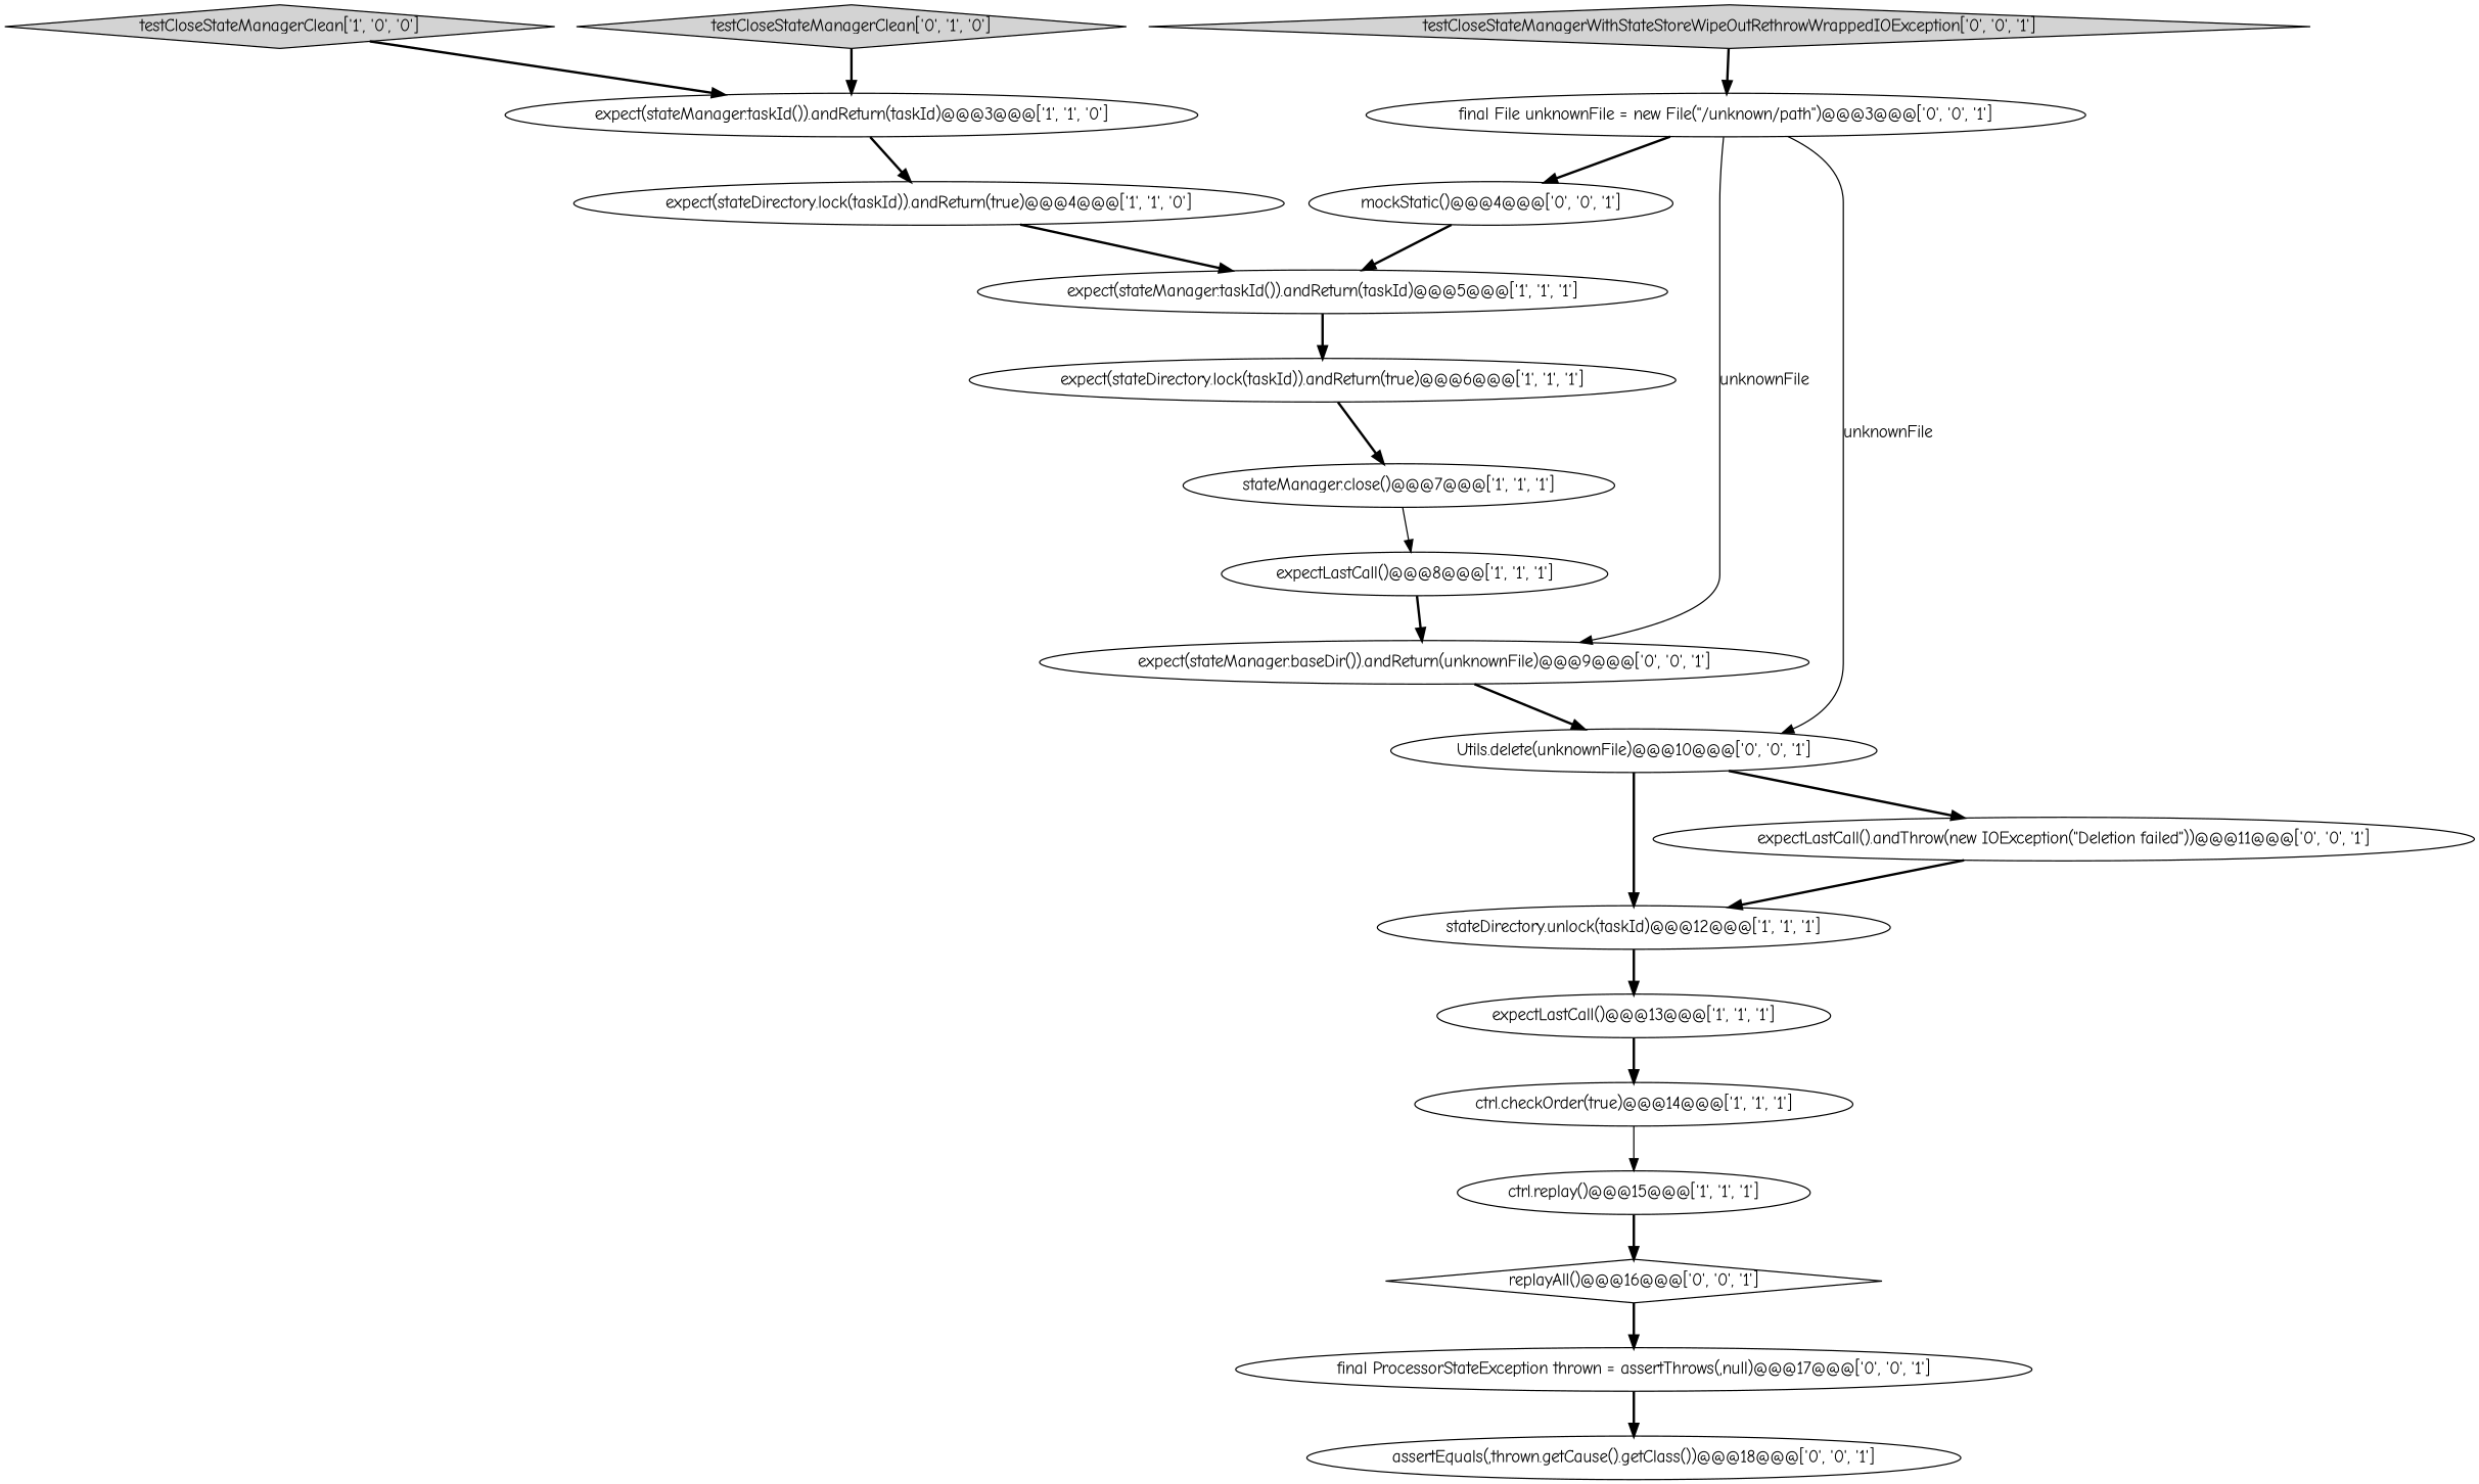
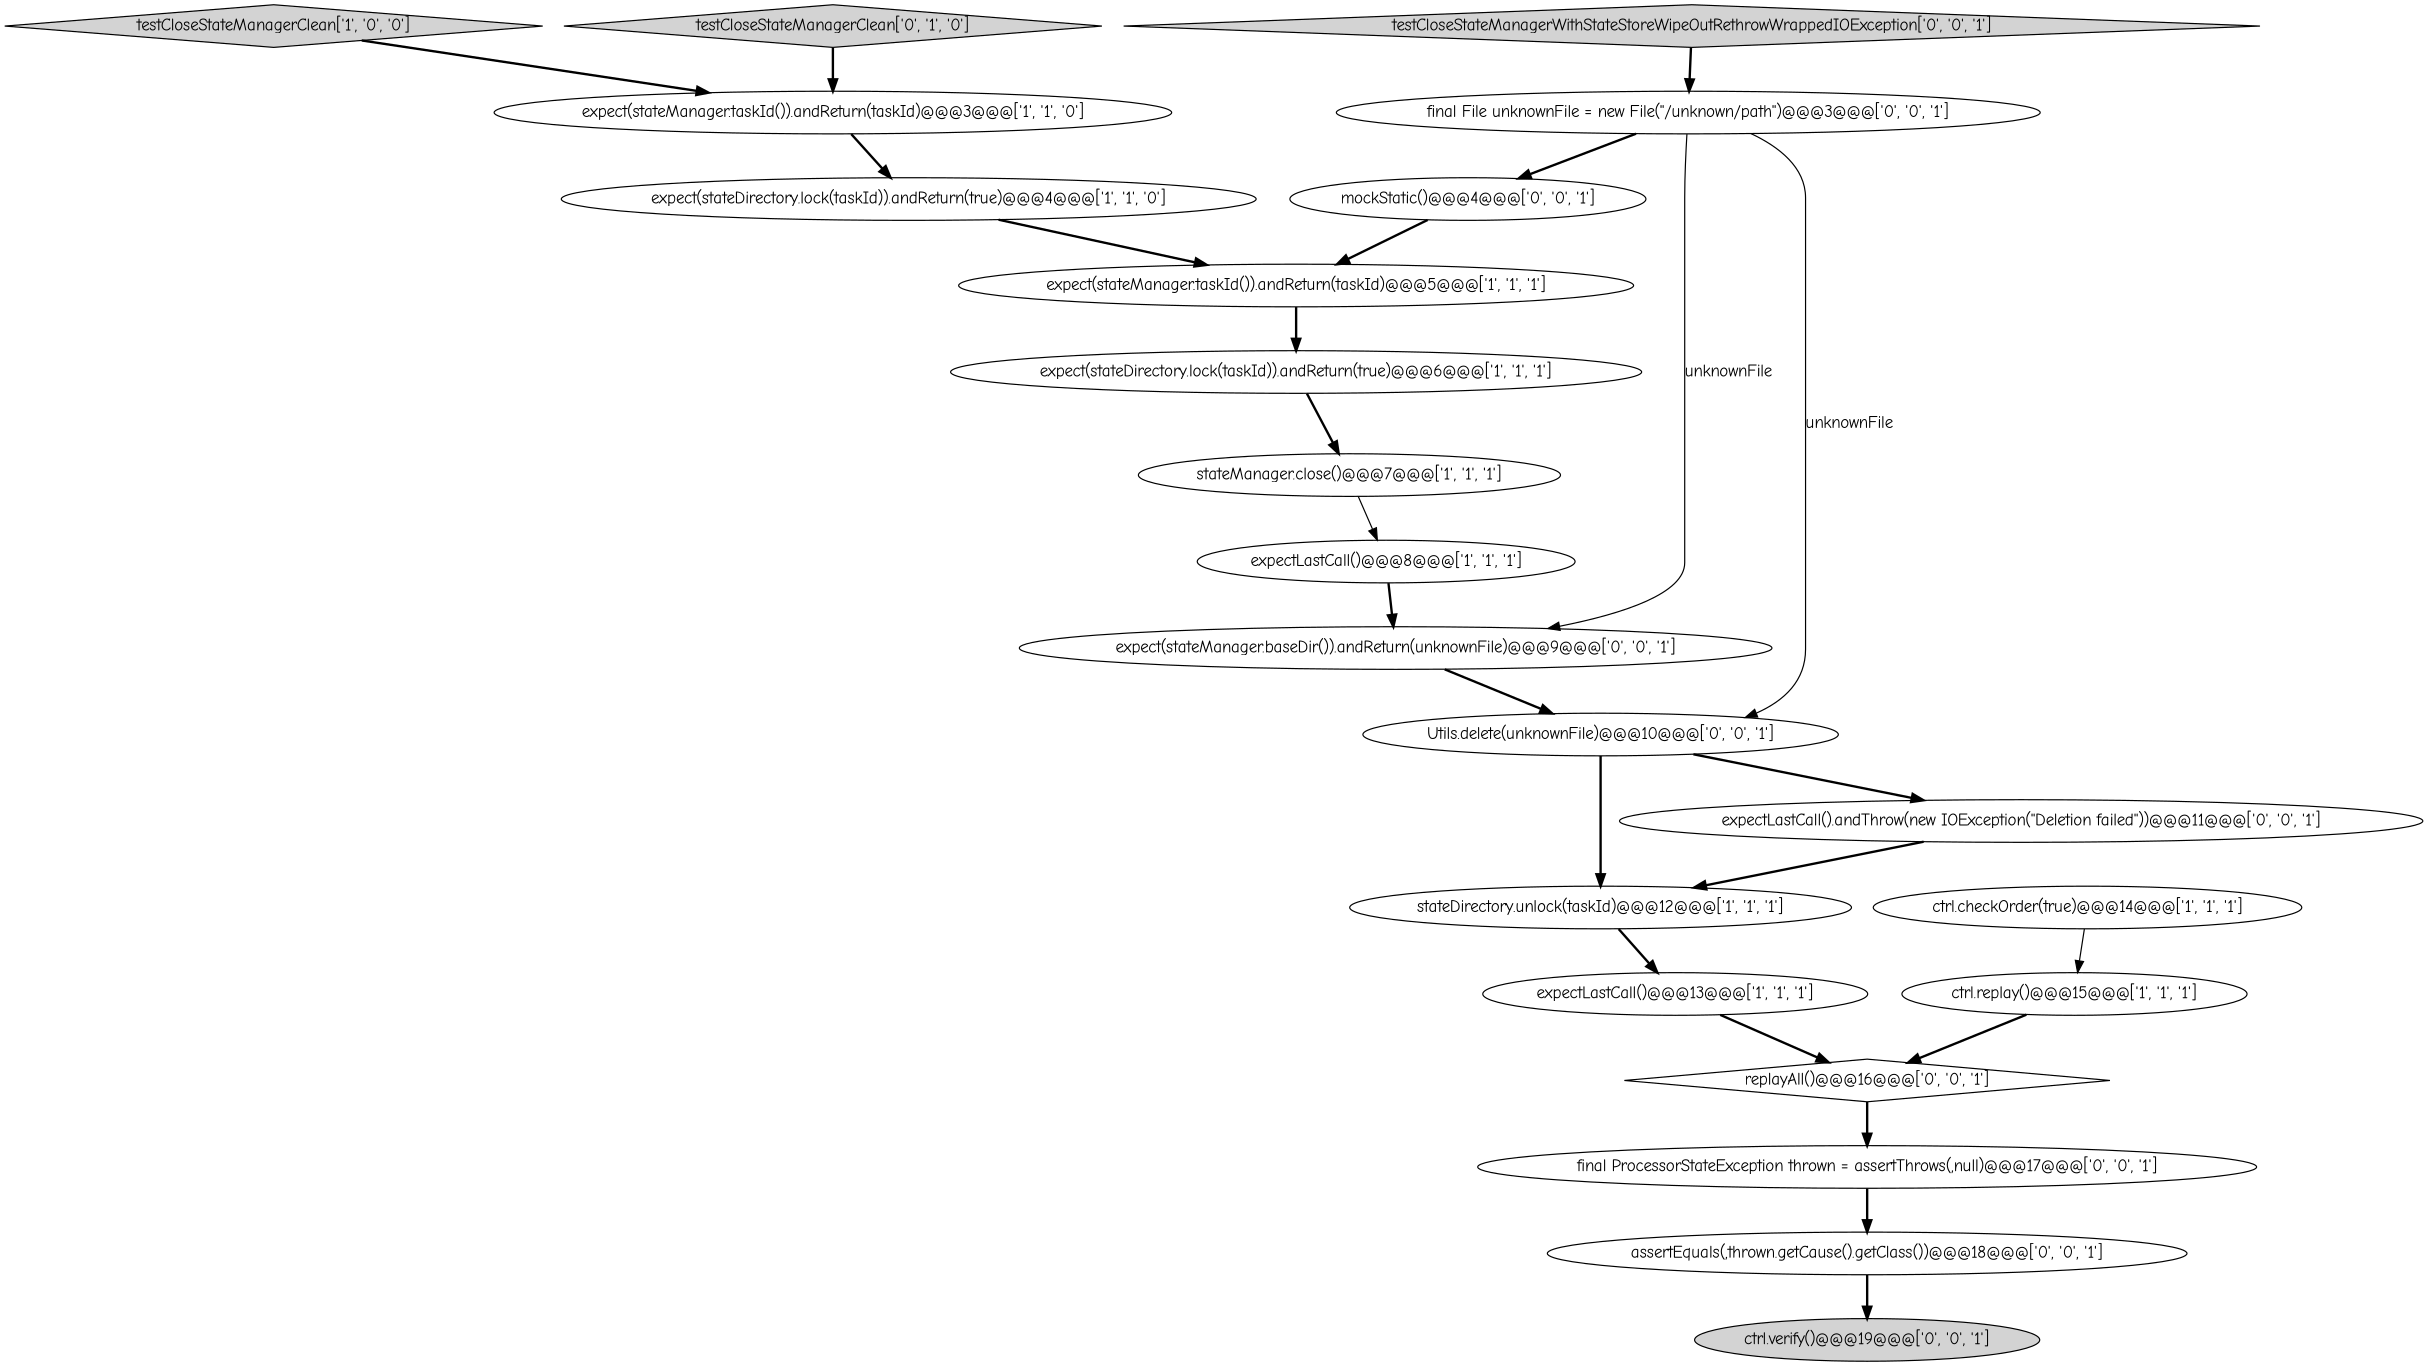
  digraph {
    fontname="Comic Neue"
    node [fillcolor=white fontname="Comic Neue" shape=ellipse style=filled]
    edge [fontname="Comic Neue" style=bold]
    n1 [fillcolor=lightgray label="testCloseStateManagerClean['1', '0', '0']" shape=diamond]
    n2 [label="expect(stateManager.taskId()).andReturn(taskId)@@@3@@@['1', '1', '0']"]
    n3 [label="expect(stateDirectory.lock(taskId)).andReturn(true)@@@4@@@['1', '1', '0']"]
    n4 [label="expectLastCall()@@@8@@@['1', '1', '1']"]
    n5 [label="expect(stateManager.baseDir()).andReturn(unknownFile)@@@9@@@['0', '0', '1']"]
    n6 [label="Utils.delete(unknownFile)@@@10@@@['0', '0', '1']"]
    n7 [label="stateDirectory.unlock(taskId)@@@12@@@['1', '1', '1']"]
    n8 [label="expectLastCall()@@@13@@@['1', '1', '1']"]
    n9 [label="ctrl.checkOrder(true)@@@14@@@['1', '1', '1']"]
    n10 [label="ctrl.replay()@@@15@@@['1', '1', '1']"]
    n11 [label="expect(stateManager.taskId()).andReturn(taskId)@@@5@@@['1', '1', '1']"]
    n12 [label="expectLastCall().andThrow(new IOException(\"Deletion failed\"))@@@11@@@['0', '0', '1']"]
    n13 [label="mockStatic()@@@4@@@['0', '0', '1']"]
    n14 [label="expect(stateDirectory.lock(taskId)).andReturn(true)@@@6@@@['1', '1', '1']"]
    n15 [fillcolor=lightgray label="testCloseStateManagerClean['0', '1', '0']" shape=diamond]
    n16 [label="replayAll()@@@16@@@['0', '0', '1']" shape=diamond]
    n17 [label="final ProcessorStateException thrown = assertThrows(,null)@@@17@@@['0', '0', '1']"]
    n18 [label="assertEquals(,thrown.getCause().getClass())@@@18@@@['0', '0', '1']"]
+   n19 [fillcolor=lightgray label="ctrl.verify()@@@19@@@['0', '0', '1']"]
    n20 [label="final File unknownFile = new File(\"/unknown/path\")@@@3@@@['0', '0', '1']"]
    n21 [fillcolor=lightgray label="testCloseStateManagerWithStateStoreWipeOutRethrowWrappedIOException['0', '0', '1']" shape=diamond]
    n22 [label="stateManager.close()@@@7@@@['1', '1', '1']"]
    n1 -> n2
    n2 -> n3
    n3 -> n11
    n4 -> n5
    n5 -> n6
    n6 -> n7
    n6 -> n12
    n7 -> n8
-   n8 -> n9
+   n8 -> n16
    n9 -> n10 [style=solid]
    n10 -> n16
    n11 -> n14
    n12 -> n7
    n13 -> n11
    n14 -> n22
    n15 -> n2
    n16 -> n17
    n17 -> n18
+   n18 -> n19
    n20 -> n5 [label=unknownFile style=solid]
    n20 -> n6 [label=unknownFile style=solid]
    n20 -> n13
    n21 -> n20
    n22 -> n4 [style=solid]
  }
